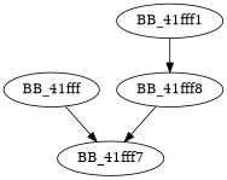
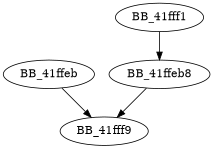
  digraph {
-   BB_41ffeb [label=BB_41fff]
-   BB_41fff9 [label=BB_41fff7]
+   BB_41ffeb
+   BB_41fff9
    BB_41fff1
-   BB_41fff8
+   BB_41fff8 [label=BB_41ffeb8]
    BB_41ffeb -> BB_41fff9
    BB_41fff1 -> BB_41fff8
    BB_41fff8 -> BB_41fff9
  }
